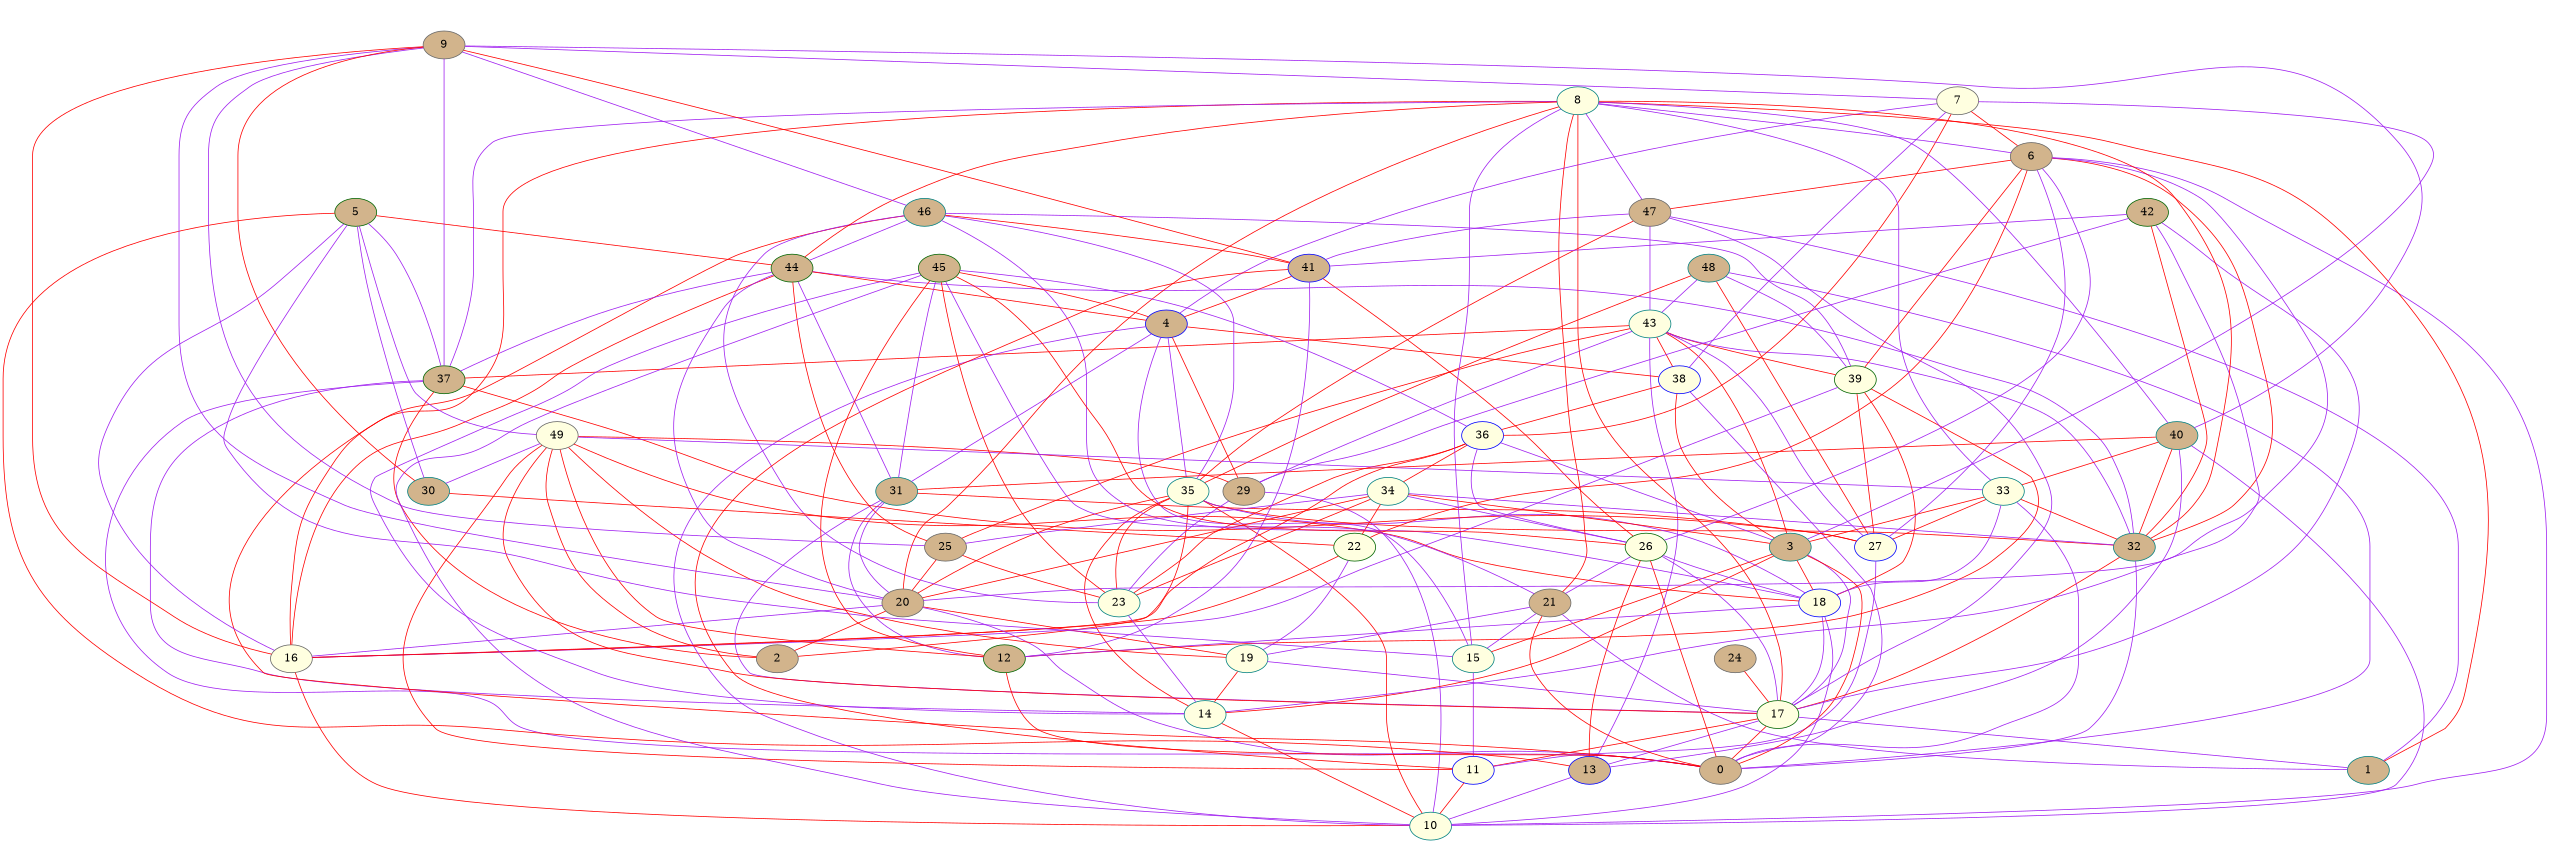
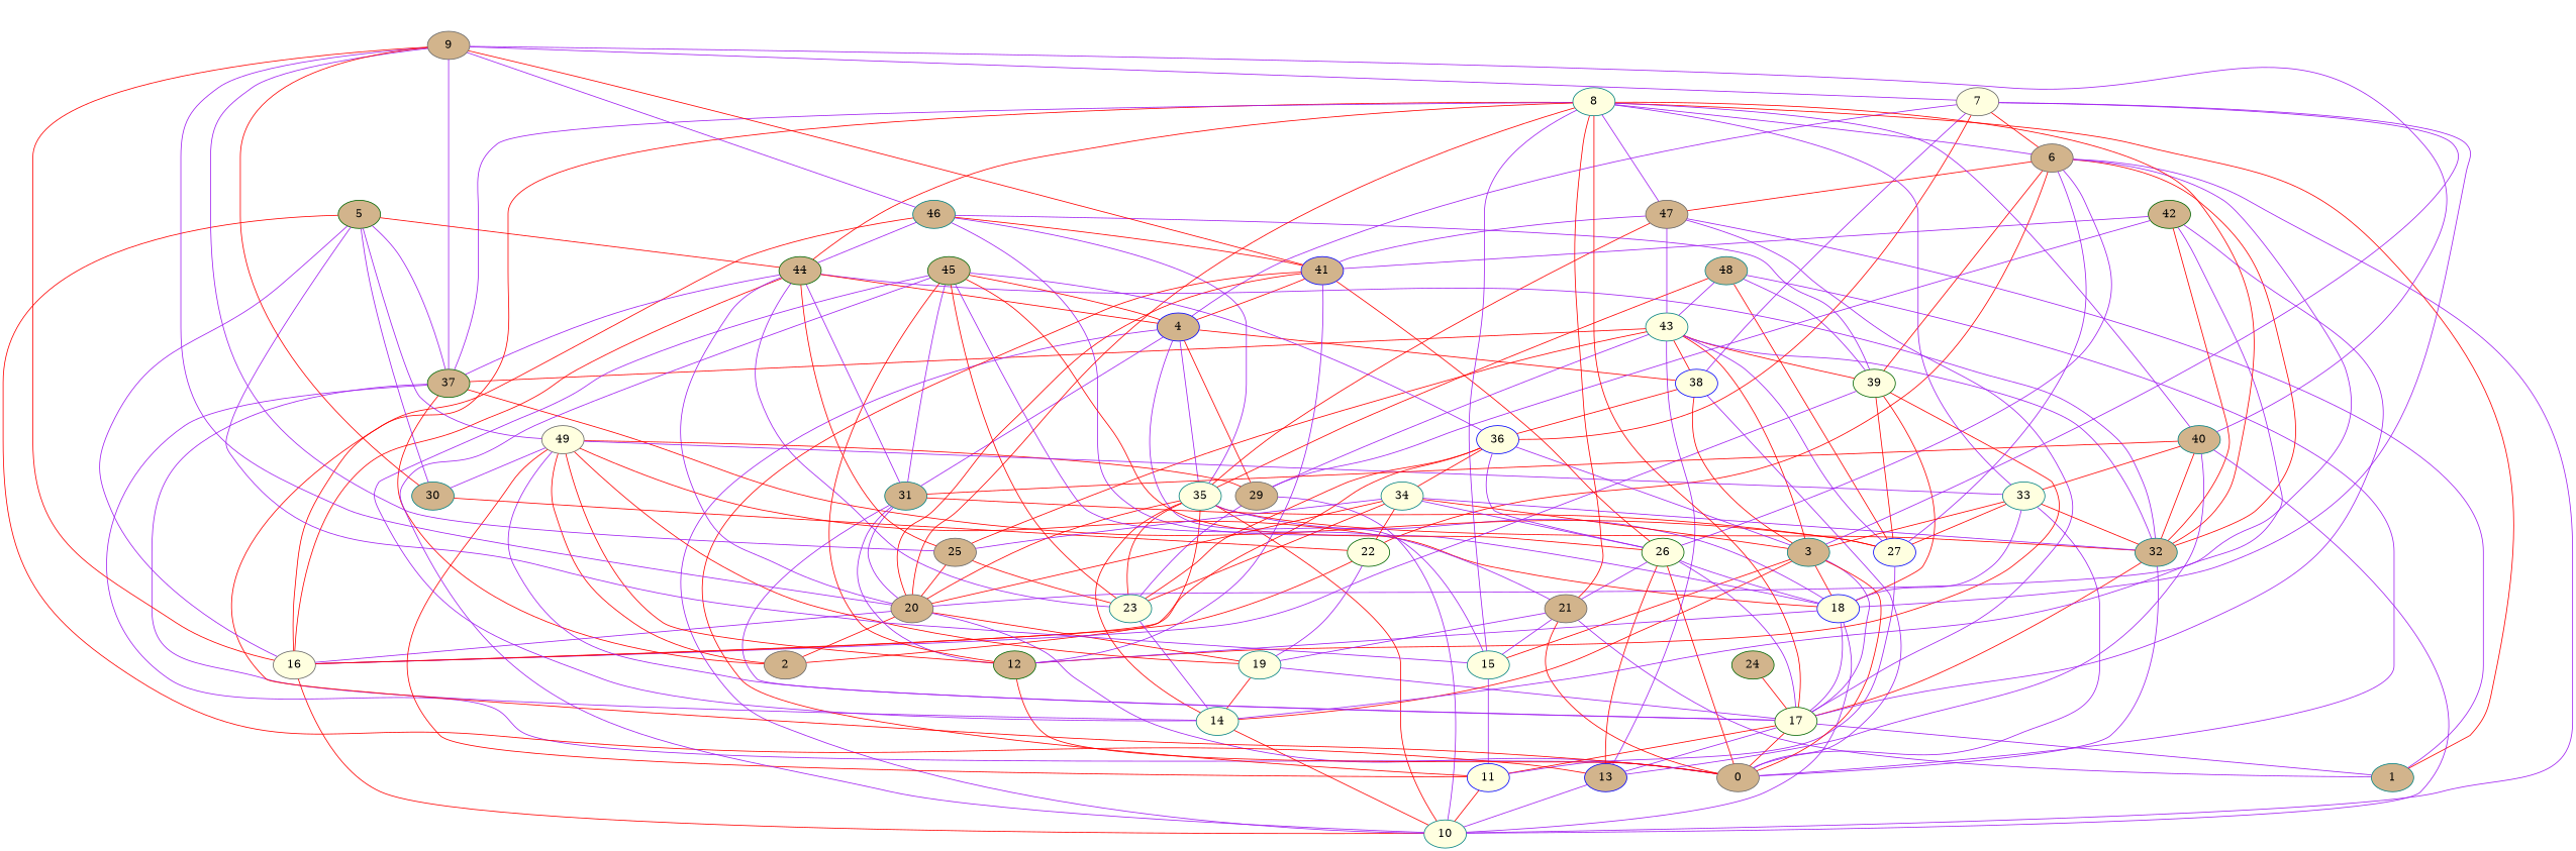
  digraph {
    node [color=teal fillcolor=tan style=filled]
    edge [color=purple dir=none]
    19 [fillcolor=lightyellow]
    17 [color=darkgreen fillcolor=lightyellow]
    14 [fillcolor=lightyellow]
    13 [color=blue]
    11 [color=blue fillcolor=lightyellow]
    1
    0 [color=gray40]
    22 [color=darkgreen fillcolor=lightyellow]
    16 [color=gray40 fillcolor=lightyellow]
    10 [fillcolor=lightyellow]
    48
    43 [fillcolor=lightyellow]
    27 [color=blue fillcolor=lightyellow]
    35 [fillcolor=lightyellow]
    39 [color=darkgreen fillcolor=lightyellow]
    38 [color=blue fillcolor=lightyellow]
    29 [color=gray40]
    25 [color=gray40]
    37 [color=darkgreen]
    3
    32
    7 [color=gray40 fillcolor=lightyellow]
    6 [color=gray40]
    4 [color=blue]
    18 [color=blue fillcolor=lightyellow]
    36 [color=blue fillcolor=lightyellow]
    20 [color=gray40]
    47 [color=gray40]
    26 [color=darkgreen fillcolor=lightyellow]
    15 [fillcolor=lightyellow]
    31
    46
    41 [color=blue]
    44 [color=darkgreen]
    12 [color=darkgreen]
    2 [color=gray40]
    23 [fillcolor=lightyellow]
    21 [color=gray40]
    49 [color=gray40 fillcolor=lightyellow]
    30
    33 [fillcolor=lightyellow]
    42 [color=darkgreen]
    34 [fillcolor=lightyellow]
    8 [fillcolor=lightyellow]
    40
    5 [color=darkgreen]
    45 [color=darkgreen]
-   24 [color=gray40]
+   24 [color=darkgreen]
    9 [color=gray40]
    subgraph sub_1 {
      19
      17
      14
      13
      11
      1
      0
      22
      16
      10
      48
      43
      27
      35
      39
      38
      29
      25
      37
      3
      32
      7
      6
      4
      18
      36
      20
      47
      26
      15
      31
      46
      41
      44
      12
      2
      23
      21
      49
      30
      33
      42
      34
      8
      40
      5
      45
      24
      9
    }
    19 -> 17
    19 -> 14 [color=red]
    17 -> 13
    17 -> 11 [color=red]
    17 -> 1
    17 -> 0 [color=red]
    14 -> 10 [color=red]
    13 -> 10
    11 -> 10 [color=red]
    22 -> 19
    22 -> 16 [color=red]
    16 -> 10 [color=red]
    48 -> 0
    48 -> 43
    48 -> 27 [color=red]
    48 -> 35 [color=red]
    48 -> 39
    43 -> 13
    43 -> 27
    43 -> 39 [color=red]
    43 -> 38 [color=red]
    43 -> 29
    43 -> 25 [color=red]
    43 -> 37 [color=red]
    43 -> 3 [color=red]
    43 -> 32
    27 -> 11
    35 -> 14 [color=red]
    35 -> 10 [color=red]
    35 -> 32 [color=red]
    35 -> 18
    35 -> 20 [color=red]
    35 -> 2 [color=red]
    35 -> 23 [color=red]
    39 -> 16
    39 -> 27 [color=red]
    39 -> 18 [color=red]
    39 -> 12 [color=red]
    38 -> 0
    38 -> 3 [color=red]
    38 -> 36 [color=red]
    29 -> 10
    29 -> 23
    25 -> 20 [color=red]
    25 -> 23 [color=red]
    37 -> 14
    37 -> 0
    37 -> 27 [color=red]
    37 -> 2 [color=red]
    3 -> 17
    3 -> 14 [color=red]
    3 -> 0 [color=red]
    3 -> 18 [color=red]
    3 -> 15 [color=red]
    32 -> 17 [color=red]
    32 -> 0
    7 -> 38
    7 -> 3
    7 -> 6 [color=red]
    7 -> 4
+   7 -> 18
    7 -> 36 [color=red]
    6 -> 22 [color=red]
    6 -> 10
    6 -> 27
    6 -> 39 [color=red]
    6 -> 32 [color=red]
    6 -> 20
    6 -> 47 [color=red]
    6 -> 26
    4 -> 10
    4 -> 35
    4 -> 38 [color=red]
    4 -> 29 [color=red]
    4 -> 15
    4 -> 31
    18 -> 17
    18 -> 10
    18 -> 12
    36 -> 16 [color=red]
    36 -> 3
    36 -> 26
    36 -> 23 [color=red]
    36 -> 34 [color=red]
    20 -> 19 [color=red]
    20 -> 0
    20 -> 16
    20 -> 2 [color=red]
    47 -> 17
    47 -> 1
    47 -> 43
    47 -> 35 [color=red]
    47 -> 41
    26 -> 17
    26 -> 13 [color=red]
    26 -> 0 [color=red]
    26 -> 18
    26 -> 21
    15 -> 11
    31 -> 17
    31 -> 27 [color=red]
    31 -> 20
    31 -> 12
    46 -> 0 [color=red]
    46 -> 35
    46 -> 39
    46 -> 18
    46 -> 41 [color=red]
    46 -> 44
    41 -> 11 [color=red]
    41 -> 4 [color=red]
+   41 -> 20 [color=red]
    41 -> 26 [color=red]
    41 -> 12
    44 -> 16 [color=red]
    44 -> 25 [color=red]
    44 -> 37
    44 -> 32
    44 -> 4 [color=red]
    44 -> 20
    44 -> 31
-   46 -> 23
+   44 -> 23
    12 -> 0 [color=red]
    23 -> 14
    21 -> 19
    21 -> 1
    21 -> 0 [color=red]
    21 -> 15
    49 -> 19 [color=red]
-   49 -> 17 [color=red]
+   49 -> 17
    49 -> 11 [color=red]
    49 -> 29 [color=red]
    49 -> 18 [color=red]
    49 -> 12 [color=red]
    49 -> 2 [color=red]
    49 -> 30
    49 -> 33
    30 -> 22 [color=red]
    33 -> 0
    33 -> 27 [color=red]
    33 -> 3 [color=red]
    33 -> 32 [color=red]
    33 -> 18
    42 -> 17
    42 -> 14
    42 -> 29
    42 -> 32 [color=red]
    42 -> 41
    34 -> 22 [color=red]
    34 -> 25
    34 -> 3 [color=red]
    34 -> 32
    34 -> 20 [color=red]
    34 -> 26
    34 -> 23 [color=red]
    8 -> 17 [color=red]
    8 -> 1 [color=red]
    8 -> 16 [color=red]
    8 -> 37
    8 -> 32 [color=red]
    8 -> 6
    8 -> 20 [color=red]
    8 -> 47
    8 -> 15
    8 -> 44 [color=red]
    8 -> 21 [color=red]
    8 -> 33
    8 -> 40
    40 -> 13
    40 -> 10
    40 -> 32 [color=red]
    40 -> 31 [color=red]
    40 -> 33 [color=red]
    5 -> 13 [color=red]
    5 -> 16
    5 -> 37
    5 -> 15
    5 -> 44 [color=red]
    5 -> 49
    5 -> 30
    45 -> 14
    45 -> 10
    45 -> 4 [color=red]
    45 -> 36
    45 -> 26 [color=red]
    45 -> 31
    45 -> 12 [color=red]
    45 -> 23 [color=red]
    45 -> 21
    24 -> 17 [color=red]
    9 -> 16 [color=red]
    9 -> 25
    9 -> 37
    9 -> 7
    9 -> 20
    9 -> 46
    9 -> 41 [color=red]
    9 -> 30 [color=red]
    9 -> 40
  }
